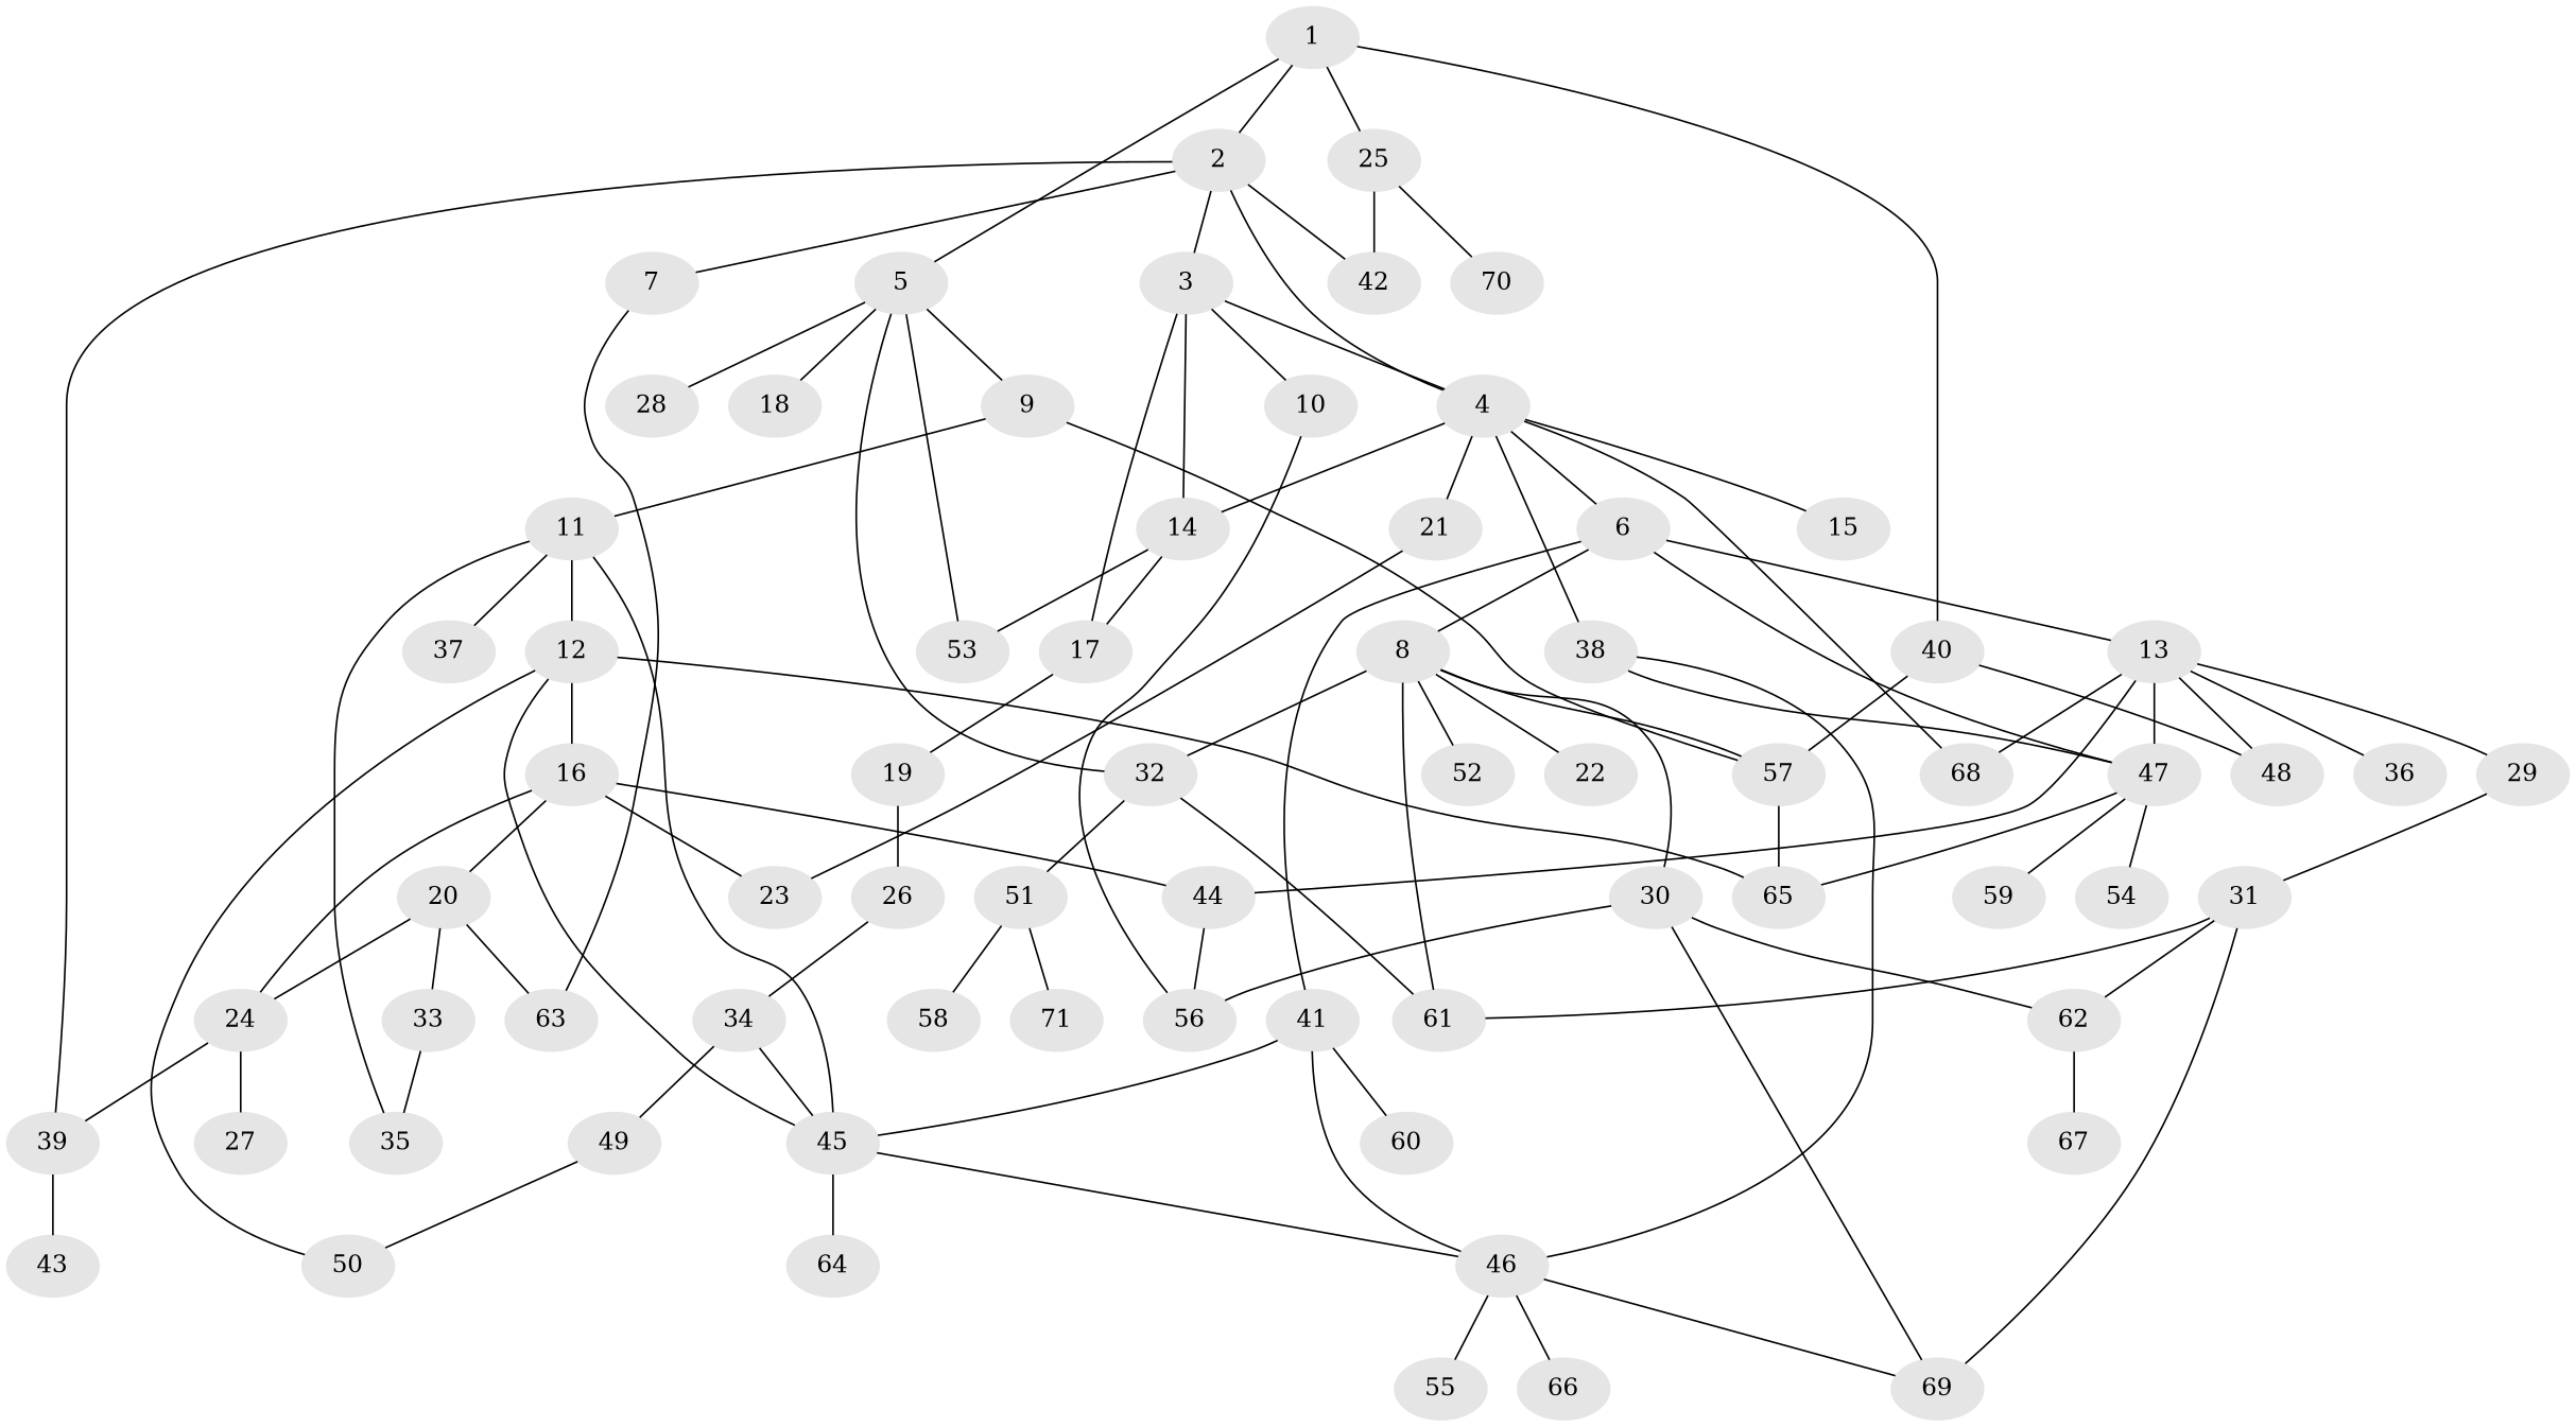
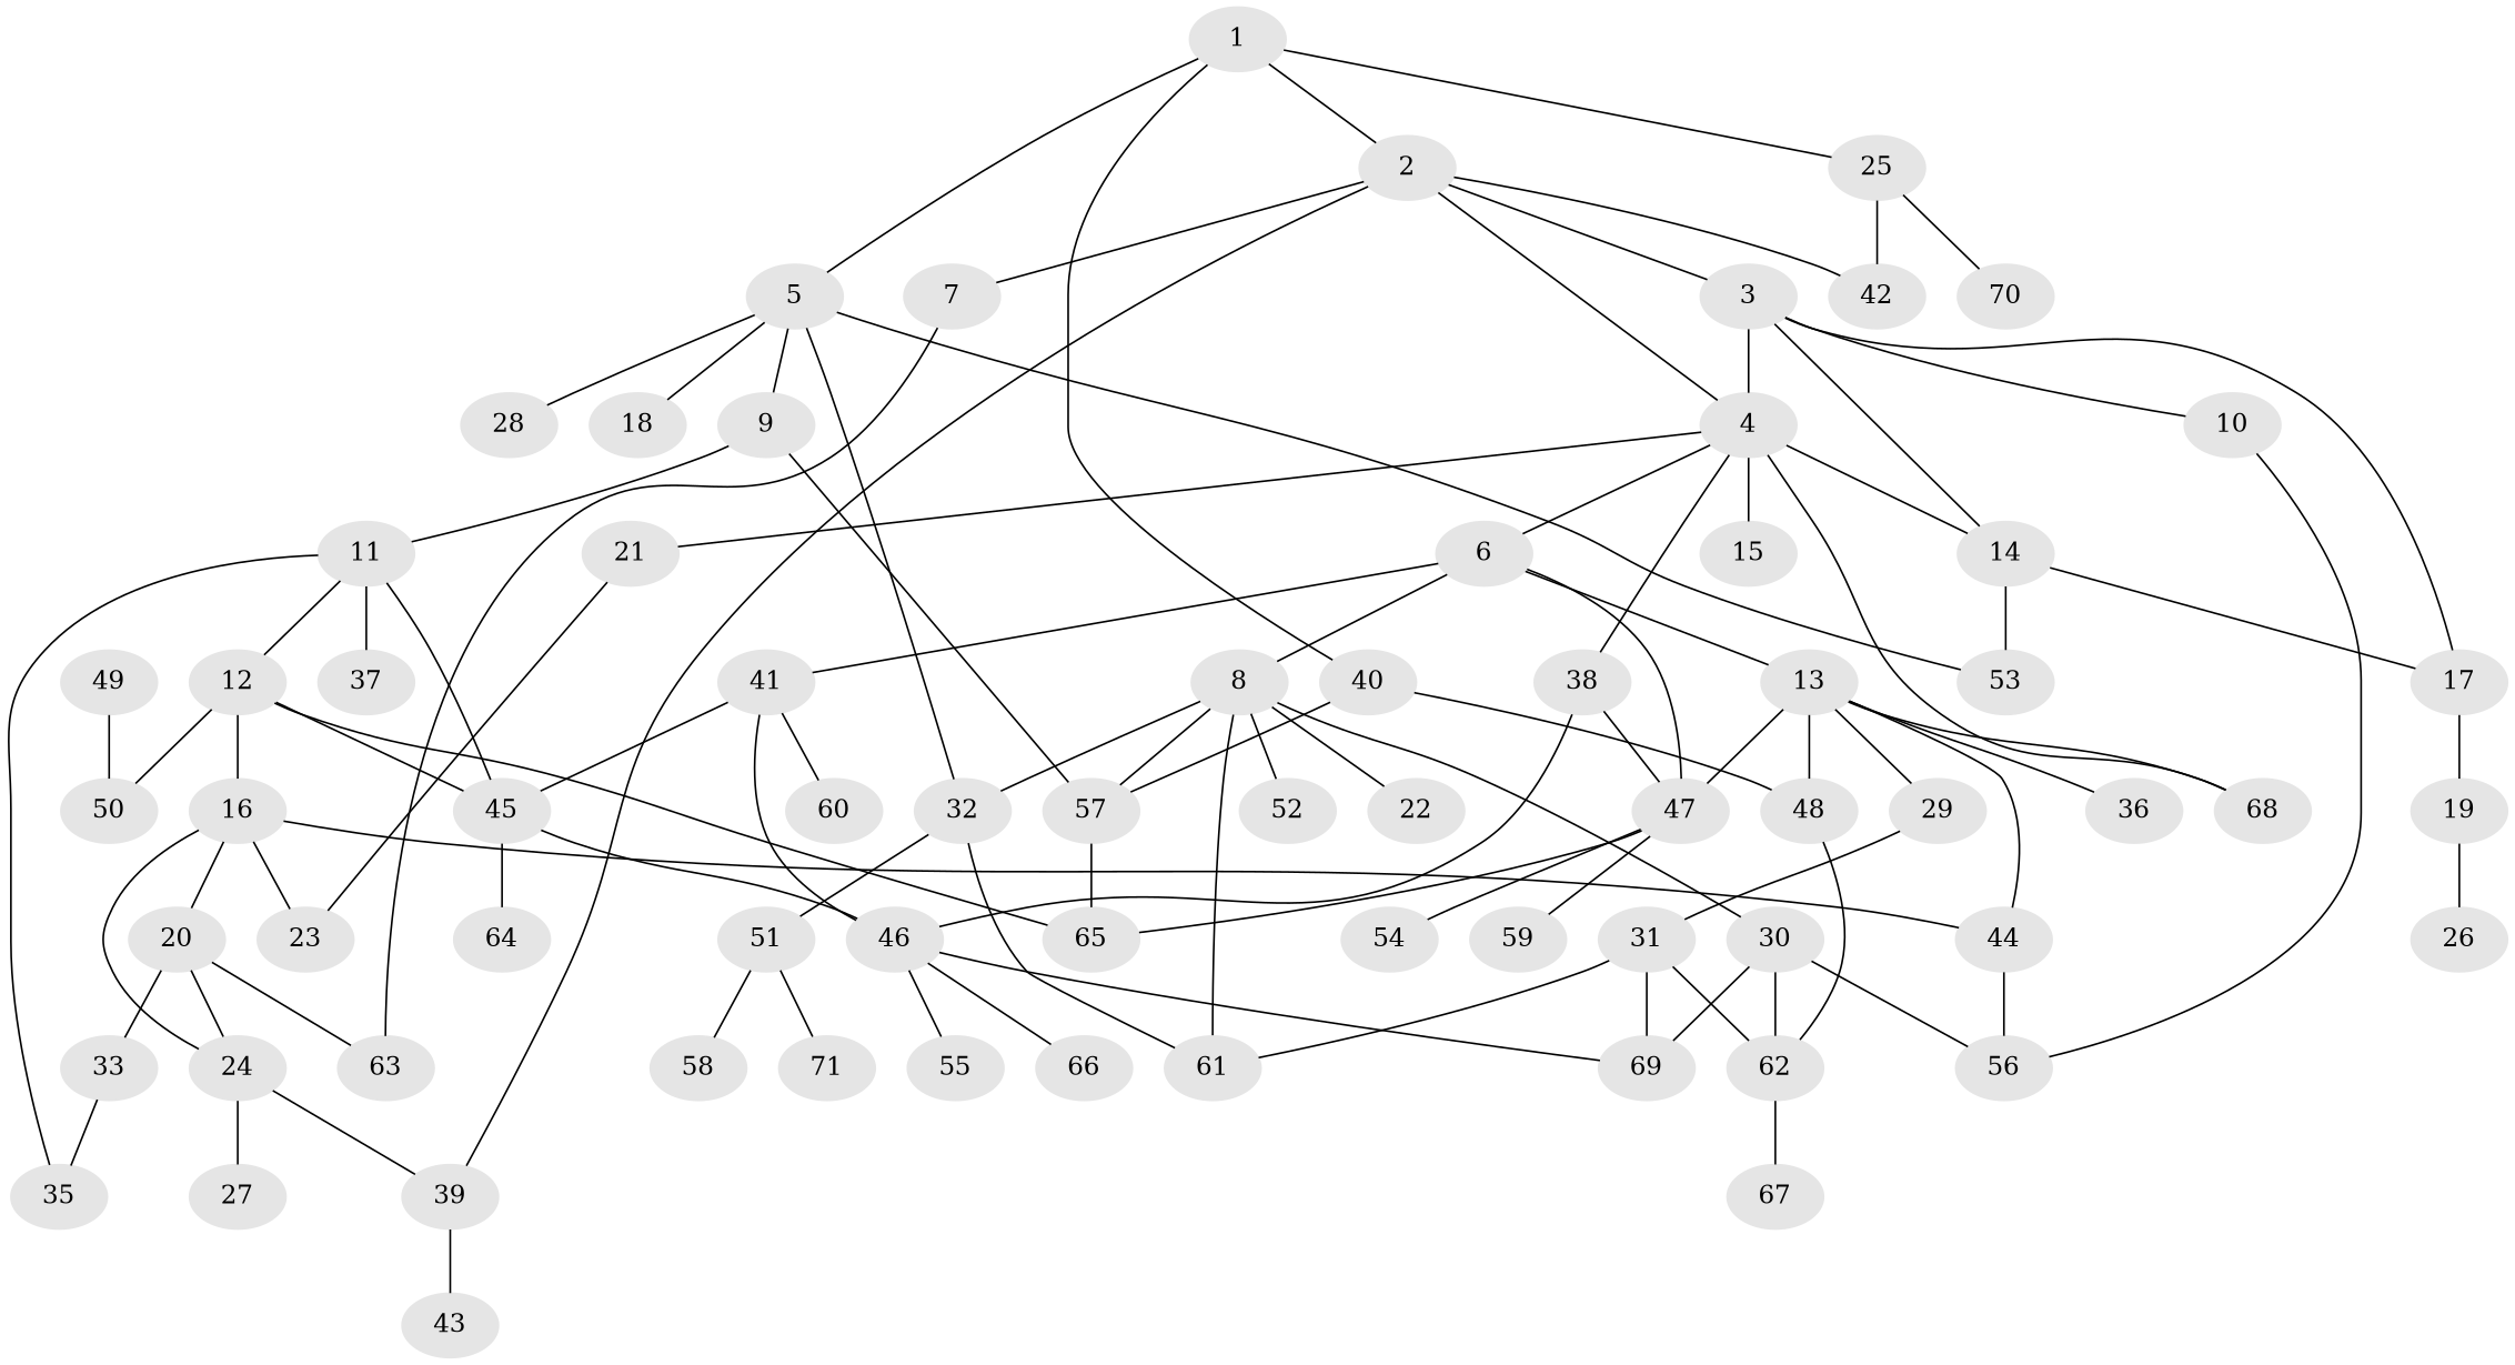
  graph {
    node [color=gray90 style=filled]
    1
    2
    5
    25
    40
    3
    4
    7
    39
    42
    9
    18
    28
    32
    53
    70
    57
    48
    10
    14
    17
    6
    15
    21
    38
    68
    63
    43
    56
    19
    8
    13
    41
    47
    23
    46
    11
    61
    51
    22
    30
    52
    29
    36
    44
    45
    60
    65
    59
    54
    62
    69
    12
    35
    37
    16
    50
    64
    20
    24
    31
    33
    27
    26
-   34
    49
    67
    58
    71
    55
    66
    1 -- 2
    1 -- 5
    1 -- 25
    1 -- 40
    2 -- 3
    2 -- 4
    2 -- 7
    2 -- 39
    2 -- 42
    5 -- 9
    5 -- 18
    5 -- 28
    5 -- 32
    5 -- 53
    25 -- 42
    25 -- 70
    40 -- 57
    40 -- 48
    3 -- 4
    3 -- 10
    3 -- 14
    3 -- 17
    4 -- 14
    4 -- 6
    4 -- 15
    4 -- 21
    4 -- 38
    4 -- 68
    7 -- 63
    39 -- 43
    9 -- 57
    9 -- 11
    32 -- 61
    32 -- 51
    57 -- 65
+   48 -- 62
    10 -- 56
    14 -- 53
    14 -- 17
    17 -- 19
    6 -- 8
    6 -- 13
    6 -- 41
    6 -- 47
    21 -- 23
    38 -- 47
    38 -- 46
    19 -- 26
    8 -- 32
    8 -- 57
    8 -- 61
    8 -- 22
    8 -- 30
    8 -- 52
    13 -- 48
    13 -- 68
    13 -- 47
    13 -- 29
    13 -- 36
    13 -- 44
    41 -- 46
    41 -- 45
    41 -- 60
    47 -- 65
    47 -- 59
    47 -- 54
    46 -- 69
    46 -- 55
    46 -- 66
    11 -- 45
    11 -- 12
    11 -- 35
    11 -- 37
    51 -- 58
    51 -- 71
    30 -- 56
    30 -- 62
    30 -- 69
    29 -- 31
    44 -- 56
    45 -- 46
    45 -- 64
    62 -- 67
    12 -- 45
    12 -- 65
    12 -- 16
    12 -- 50
    16 -- 23
    16 -- 44
    16 -- 20
    16 -- 24
    20 -- 63
    20 -- 24
    20 -- 33
    24 -- 39
    24 -- 27
    31 -- 61
    31 -- 62
    31 -- 69
    33 -- 35
-   26 -- 34
-   34 -- 45
-   34 -- 49
    49 -- 50
  }
